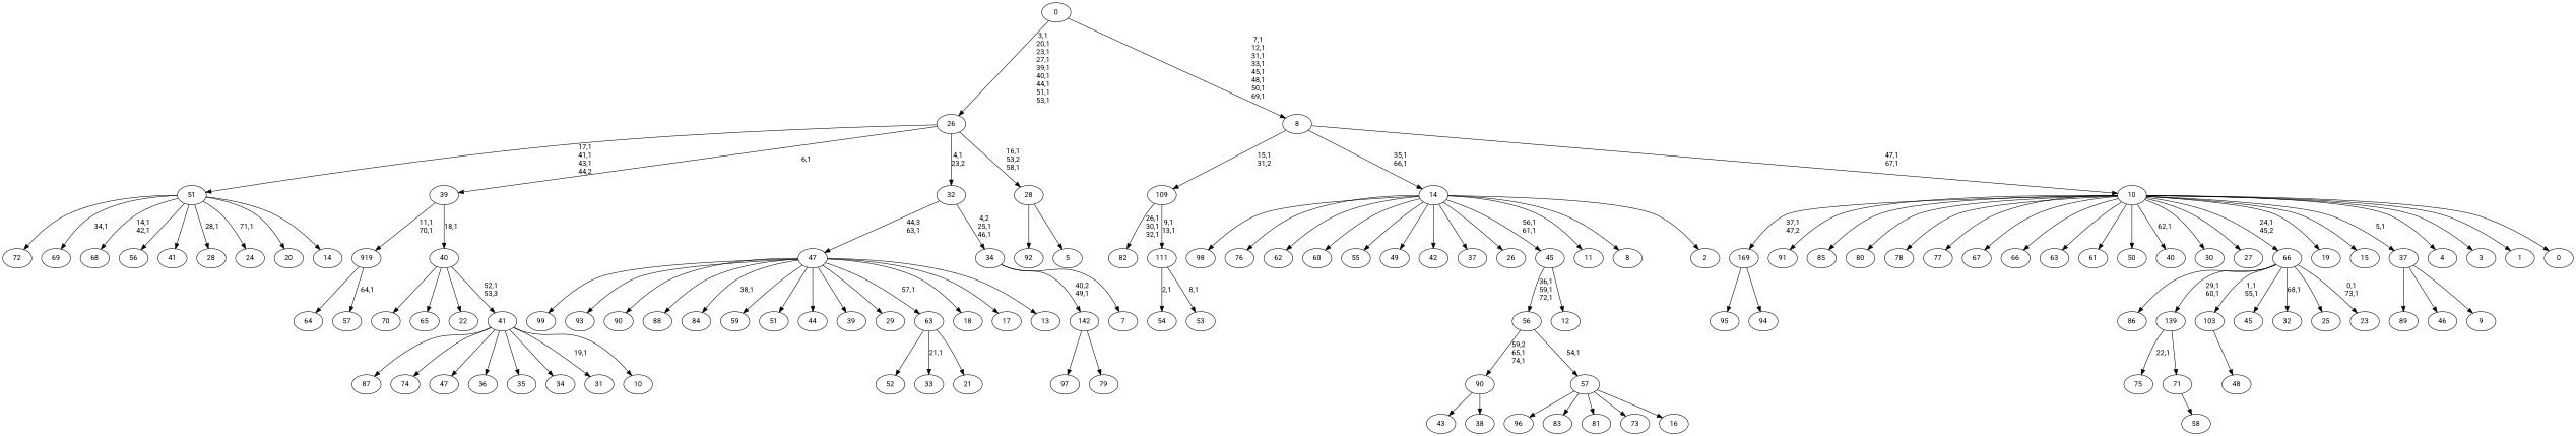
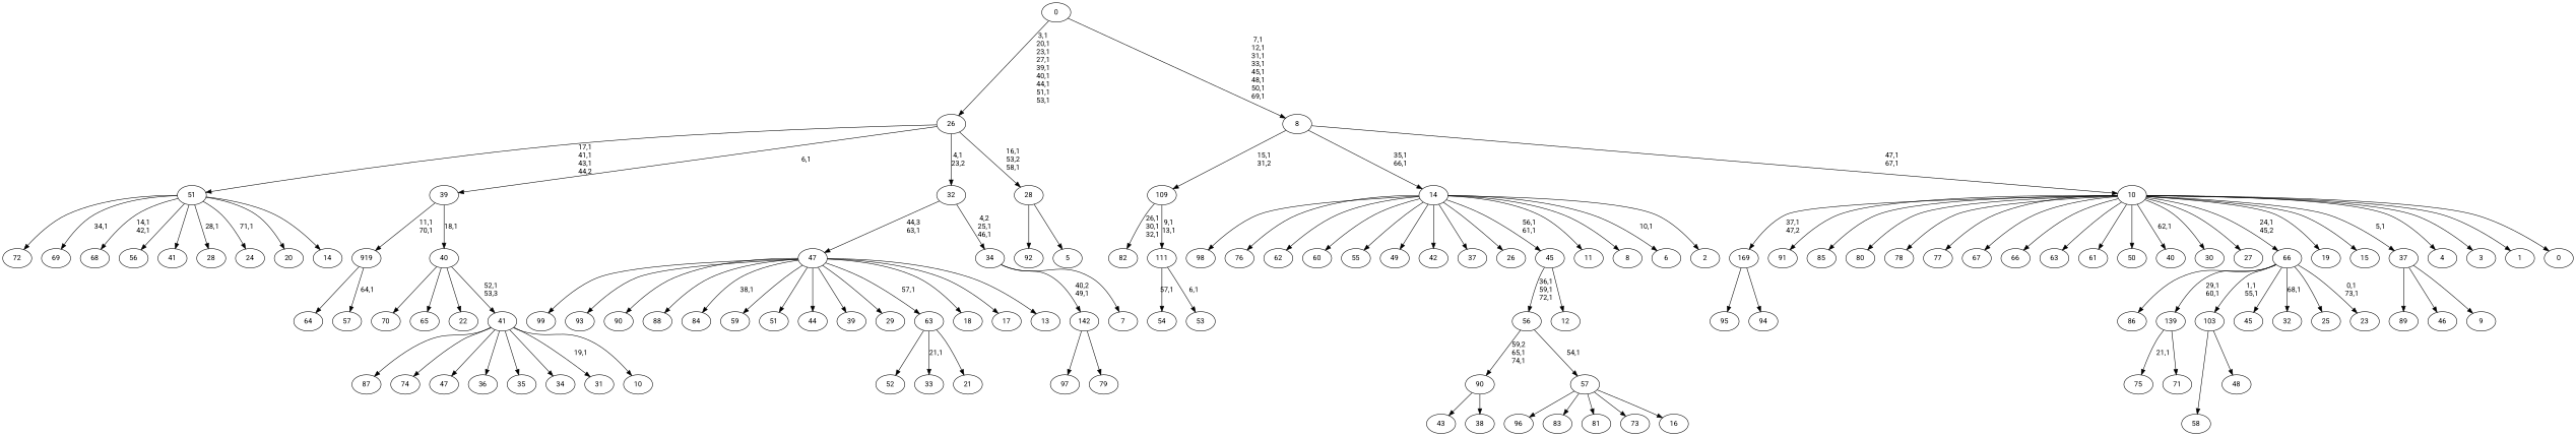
  digraph {
    fontname=Roboto
    node [fontname=Roboto]
    edge [fontname=Roboto]
    n1 [label=99]
    n2 [label=98]
    n3 [label=97]
    n4 [label=96]
    n5 [label=95]
    n6 [label=94]
    169
    n8 [label=93]
    n9 [label=92]
    n10 [label=91]
    n11 [label=90]
    n12 [label=89]
    n13 [label=88]
    n14 [label=87]
    n15 [label=86]
    n16 [label=85]
    n17 [label=84]
    n18 [label=83]
    n19 [label=82]
    n20 [label=81]
    n21 [label=80]
    n22 [label=79]
    n23 [label=142]
    n24 [label=78]
    n25 [label=77]
    n26 [label=76]
    n27 [label=75]
    n28 [label=74]
    n29 [label=73]
    n30 [label=72]
    n31 [label=71]
    139
    n33 [label=70]
    n34 [label=69]
    n35 [label=68]
    n36 [label=67]
    n37 [label=66]
    n38 [label=65]
    n39 [label=64]
    n40 [label=63]
    n41 [label=62]
    n42 [label=61]
    n43 [label=60]
    n44 [label=59]
    n45 [label=58]
    n46 [label=57]
    n47 [label=919]
    n48 [label=56]
    n49 [label=55]
    n50 [label=54]
    n51 [label=53]
    111
    109
    n54 [label=52]
    n55 [label=51]
    n56 [label=50]
    n57 [label=49]
    n58 [label=48]
    103
    n60 [label=47]
    n61 [label=46]
    n62 [label=45]
    n63 [label=44]
    n64 [label=43]
    n65 [label=42]
    n66 [label=41]
    n67 [label=40]
    n68 [label=39]
    n69 [label=38]
    90
    n71 [label=37]
    n72 [label=36]
    n73 [label=35]
    n74 [label=34]
    n75 [label=33]
    n76 [label=32]
    n77 [label=31]
    n78 [label=30]
    n79 [label=29]
    n80 [label=28]
    n81 [label=27]
    n82 [label=26]
    n83 [label=25]
    n84 [label=24]
    n85 [label=23]
    66
    n87 [label=22]
    n88 [label=21]
    63
    n90 [label=20]
    n91 [label=19]
    n92 [label=18]
    n93 [label=17]
    n94 [label=16]
    57
    56
    n97 [label=15]
    n98 [label=14]
    51
    n100 [label=13]
    47
    n102 [label=12]
    45
    n104 [label=11]
    n105 [label=10]
    41
    40
    39
    n109 [label=9]
    37
    n111 [label=8]
    n112 [label=7]
    34
    32
+   n115 [label=6]
    n116 [label=5]
    28
    26
    n119 [label=4]
    n120 [label=3]
    n121 [label=2]
    14
    n123 [label=1]
    n124 [label=0]
    10
    8
    0
    169 -> n5
    169 -> n6
    n23 -> n3
    n23 -> n22
-   139 -> n27 [label="22,1"]
+   139 -> n27 [label="21,1"]
    139 -> n31
    n47 -> n39
    n47 -> n46 [label="64,1"]
-   111 -> n50 [label="2,1"]
-   111 -> n51 [label="8,1"]
+   111 -> n50 [label="57,1"]
+   111 -> n51 [label="6,1"]
    109 -> n19 [label="26,1\n30,1\n32,1"]
    109 -> 111 [label="9,1\n13,1"]
-   n31 -> n45
+   103 -> n45
    103 -> n58
    90 -> n64
    90 -> n69
    66 -> n15
    66 -> 139 [label="29,1\n60,1"]
    66 -> 103 [label="1,1\n55,1"]
    66 -> n62
    66 -> n76 [label="68,1"]
    66 -> n83
    66 -> n85 [label="0,1\n73,1"]
    63 -> n54
    63 -> n75 [label="21,1"]
    63 -> n88
    57 -> n4
    57 -> n18
    57 -> n20
    57 -> n29
    57 -> n94
    56 -> 90 [label="59,2\n65,1\n74,1"]
    56 -> 57 [label="54,1"]
    51 -> n30
    51 -> n34 [label="34,1"]
    51 -> n35 [label="14,1\n42,1"]
    51 -> n48
    51 -> n66
    51 -> n80 [label="28,1"]
    51 -> n84 [label="71,1"]
    51 -> n90
    51 -> n98
    47 -> n1
    47 -> n8
    47 -> n11
    47 -> n13
    47 -> n17 [label="38,1"]
    47 -> n44
    47 -> n55
    47 -> n63
    47 -> n68
    47 -> n79
    47 -> 63 [label="57,1"]
    47 -> n92
    47 -> n93
    47 -> n100
    45 -> 56 [label="36,1\n59,1\n72,1"]
    45 -> n102
    41 -> n14
    41 -> n28
    41 -> n60
    41 -> n72
    41 -> n73
    41 -> n74
    41 -> n77 [label="19,1"]
    41 -> n105
    40 -> n33
    40 -> n38
    40 -> n87
    40 -> 41 [label="52,1\n53,3"]
    39 -> n47 [label="11,1\n70,1"]
    39 -> 40 [label="18,1"]
    37 -> n12
    37 -> n61
    37 -> n109
    34 -> n23 [label="40,2\n49,1"]
    34 -> n112
    32 -> 47 [label="44,3\n63,1"]
    32 -> 34 [label="4,2\n25,1\n46,1"]
    28 -> n9
    28 -> n116
    26 -> 51 [label="17,1\n41,1\n43,1\n44,2"]
    26 -> 39 [label="6,1"]
    26 -> 32 [label="4,1\n23,2"]
    26 -> 28 [label="16,1\n53,2\n58,1"]
    14 -> n2
    14 -> n26
    14 -> n41
    14 -> n43
    14 -> n49
    14 -> n57
    14 -> n65
    14 -> n71
    14 -> n82
    14 -> 45 [label="56,1\n61,1"]
    14 -> n104
    14 -> n111
+   14 -> n115 [label="10,1"]
    14 -> n121
    10 -> 169 [label="37,1\n47,2"]
    10 -> n10
    10 -> n16
    10 -> n21
    10 -> n24
    10 -> n25
    10 -> n36
    10 -> n37
    10 -> n40
    10 -> n42
    10 -> n56
    10 -> n67 [label="62,1"]
    10 -> n78
    10 -> n81
    10 -> 66 [label="24,1\n45,2"]
    10 -> n91
    10 -> n97
    10 -> 37 [label="5,1"]
    10 -> n119
    10 -> n120
    10 -> n123
    10 -> n124
    8 -> 109 [label="15,1\n31,2"]
    8 -> 14 [label="35,1\n66,1"]
    8 -> 10 [label="47,1\n67,1"]
    0 -> 26 [label="3,1\n20,1\n23,1\n27,1\n39,1\n40,1\n44,1\n51,1\n53,1"]
    0 -> 8 [label="7,1\n12,1\n31,1\n33,1\n45,1\n48,1\n50,1\n69,1"]
  }
